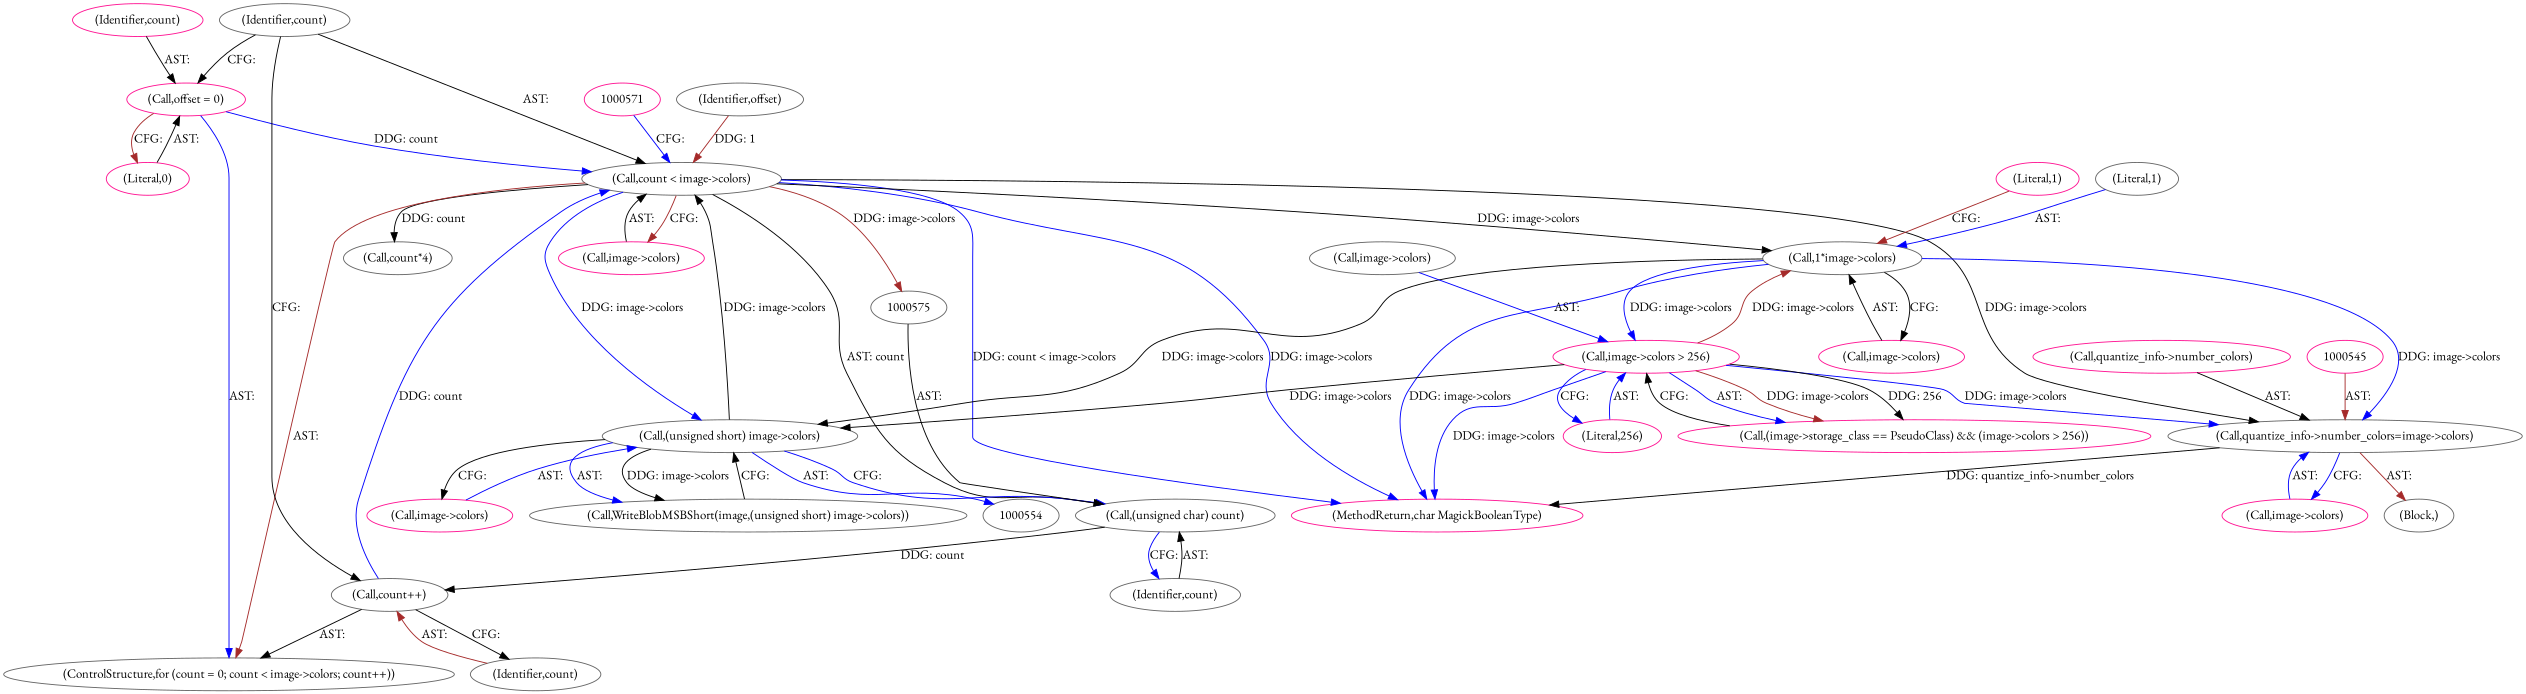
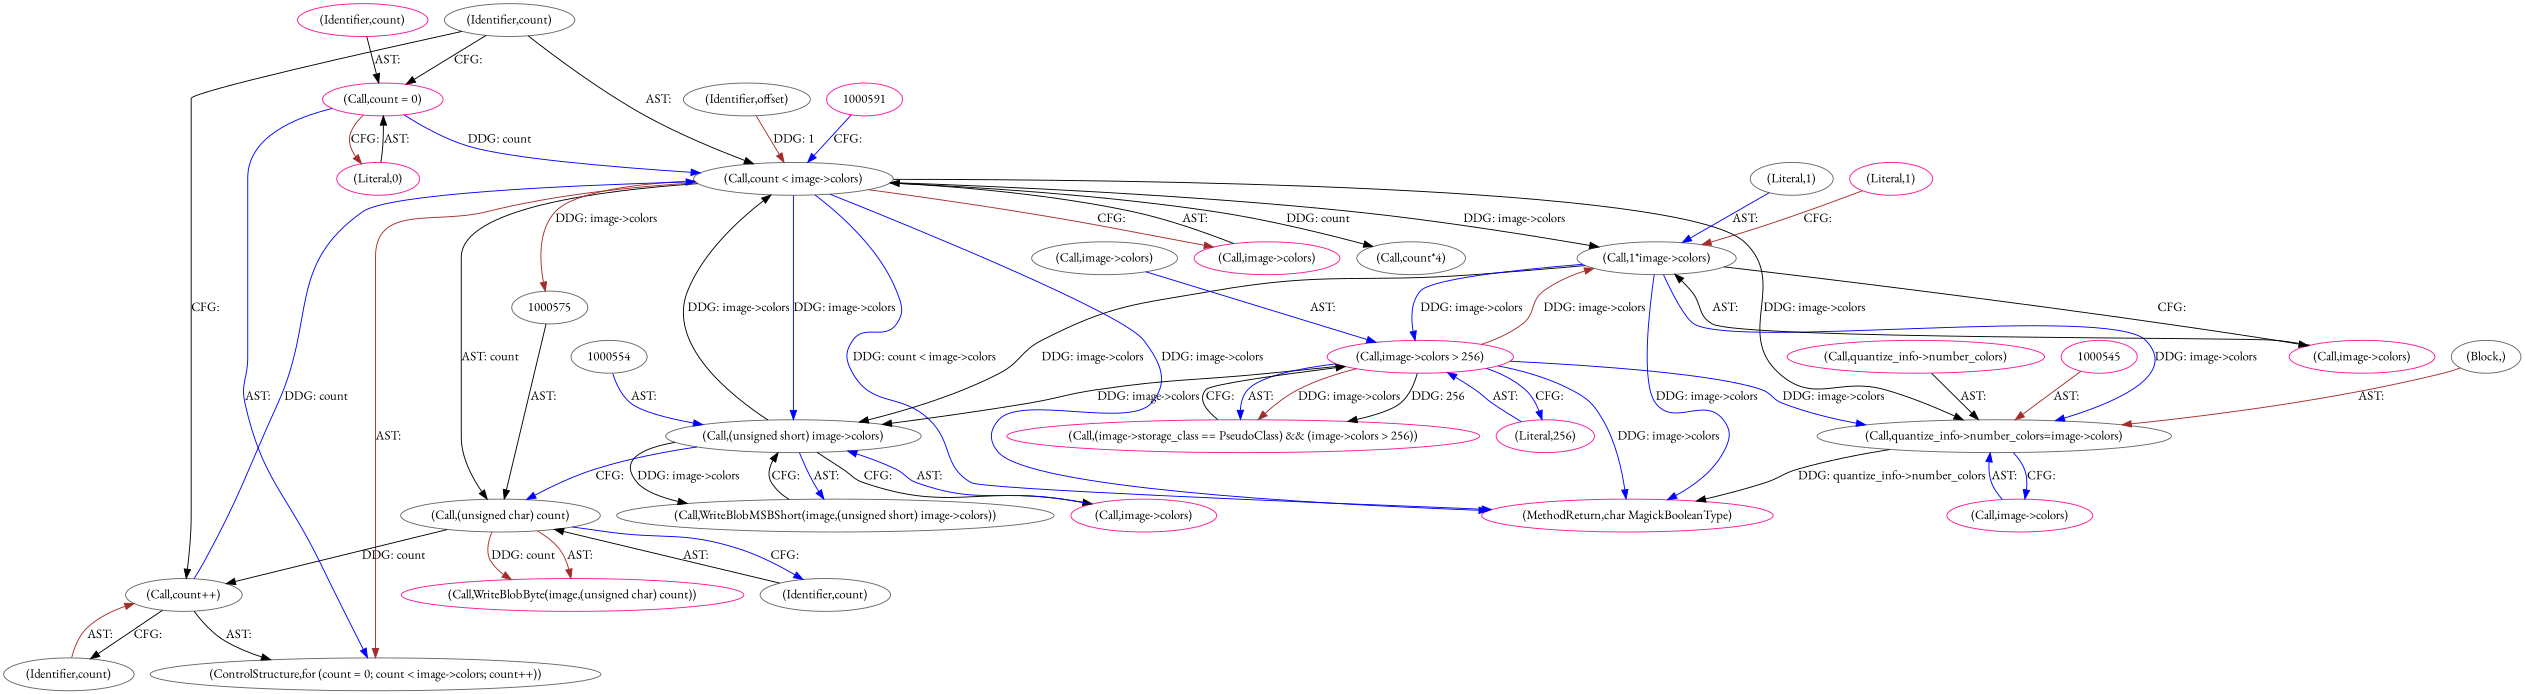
  digraph {
    fontname="EB Garamond"
    node [color=gray40 fontname="EB Garamond"]
    edge [color=black fontname="EB Garamond"]
    n1 [label="(Call,quantize_info->number_colors=image->colors)"]
    n2 [label="(Block,)"]
    n3 [color=deeppink label="(Call,image->colors)"]
    n4 [color=deeppink label="(MethodReturn,char MagickBooleanType)"]
    n5 [label="(Call,count < image->colors)"]
    n6 [label="(Call,(unsigned char) count)"]
    n7 [label="(Call,(unsigned short) image->colors)"]
    n8 [label="(Call,1*image->colors)"]
    n9 [color=deeppink label="(Call,image->colors)"]
    n10 [label="(Call,count*4)"]
    n11 [label="(ControlStructure,for (count = 0; count < image->colors; count++))"]
    1000575
    n13 [label="(Call,count++)"]
    n14 [label="(Identifier,count)"]
+   n15 [color=deeppink label="(Call,WriteBlobByte(image,(unsigned char) count))"]
    n16 [color=deeppink label="(Call,image->colors)"]
    n17 [label="(Call,WriteBlobMSBShort(image,(unsigned short) image->colors))"]
    n18 [color=deeppink label="(Call,image->colors > 256)"]
    n19 [color=deeppink label="(Call,image->colors)"]
    n20 [color=deeppink label="(Call,(image->storage_class == PseudoClass) && (image->colors > 256))"]
    n21 [color=deeppink label="(Literal,256)"]
-   n22 [color=deeppink label="(Call,offset = 0)"]
+   n22 [color=deeppink label="(Call,count = 0)"]
    n23 [color=deeppink label="(Literal,0)"]
    n24 [label="(Identifier,count)"]
    n25 [label="(Identifier,offset)"]
    n26 [label="(Identifier,count)"]
    n27 [label="(Call,image->colors)"]
    n28 [color=deeppink label="(Literal,1)"]
    n29 [color=deeppink label="(Identifier,count)"]
    n30 [color=deeppink label="(Call,quantize_info->number_colors)"]
    n31 [label="(Literal,1)"]
    1000545 [color=deeppink]
-   1000571 [color=deeppink]
+   1000571 [color=deeppink label=1000591]
    1000554
-   n1 -> n2 [color=brown label="AST: "]
+   n2 -> n1 [color=brown label="AST: "]
    n1 -> n3 [color=blue label="CFG: "]
    n1 -> n4 [label="DDG: quantize_info->number_colors"]
    n3 -> n1 [color=blue label="AST: "]
    n5 -> n1 [label="DDG: image->colors"]
    n5 -> n4 [color=blue label="DDG: count < image->colors"]
    n5 -> n4 [color=blue label="DDG: image->colors"]
    n5 -> n6 [label="AST: count"]
    n5 -> n7 [color=blue label="DDG: image->colors"]
    n5 -> n8 [label="DDG: image->colors"]
    n5 -> n9 [color=brown label="CFG: "]
    n5 -> n10 [label="DDG: count"]
    n5 -> n11 [color=brown label="AST: "]
    n5 -> 1000575 [color=brown label="DDG: image->colors"]
    n6 -> n13 [label="DDG: count"]
    n6 -> n14 [color=blue label="CFG: "]
+   n6 -> n15 [color=brown label="AST: "]
+   n6 -> n15 [color=brown label="DDG: count"]
    n7 -> n5 [label="DDG: image->colors"]
    n7 -> n6 [color=blue label="CFG: "]
    n7 -> n16 [label="CFG: "]
    n7 -> n17 [color=blue label="AST: "]
    n7 -> n17 [label="DDG: image->colors"]
    n8 -> n1 [color=blue label="DDG: image->colors"]
    n8 -> n4 [color=blue label="DDG: image->colors"]
    n8 -> n7 [label="DDG: image->colors"]
    n8 -> n18 [color=blue label="DDG: image->colors"]
    n8 -> n19 [label="CFG: "]
    n9 -> n5 [label="AST: "]
    1000575 -> n6 [label="AST: "]
    n13 -> n5 [color=blue label="DDG: count"]
    n13 -> n11 [label="AST: "]
    n13 -> n24 [label="CFG: "]
    n14 -> n6 [label="AST: "]
    n16 -> n7 [color=blue label="AST: "]
    n17 -> n7 [label="CFG: "]
    n18 -> n1 [color=blue label="DDG: image->colors"]
    n18 -> n4 [color=blue label="DDG: image->colors"]
    n18 -> n7 [label="DDG: image->colors"]
    n18 -> n8 [color=brown label="DDG: image->colors"]
    n18 -> n20 [color=blue label="AST: "]
    n18 -> n20 [color=brown label="DDG: image->colors"]
    n18 -> n20 [label="DDG: 256"]
    n18 -> n21 [color=blue label="CFG: "]
    n19 -> n8 [label="AST: "]
    n20 -> n18 [label="CFG: "]
    n21 -> n18 [color=blue label="AST: "]
    n22 -> n5 [color=blue label="DDG: count"]
    n22 -> n11 [color=blue label="AST: "]
    n22 -> n23 [color=brown label="CFG: "]
    n23 -> n22 [label="AST: "]
    n24 -> n13 [color=brown label="AST: "]
    n25 -> n5 [color=brown label="DDG: 1"]
    n26 -> n5 [label="AST: "]
    n26 -> n13 [label="CFG: "]
    n26 -> n22 [label="CFG: "]
    n27 -> n18 [color=blue label="AST: "]
    n28 -> n8 [color=brown label="CFG: "]
    n29 -> n22 [label="AST: "]
    n30 -> n1 [label="AST: "]
    n31 -> n8 [color=blue label="AST: "]
    1000545 -> n1 [color=brown label="AST: "]
    1000571 -> n5 [color=blue label="CFG: "]
-   n7 -> 1000554 [color=blue label="AST: "]
+   1000554 -> n7 [color=blue label="AST: "]
  }
